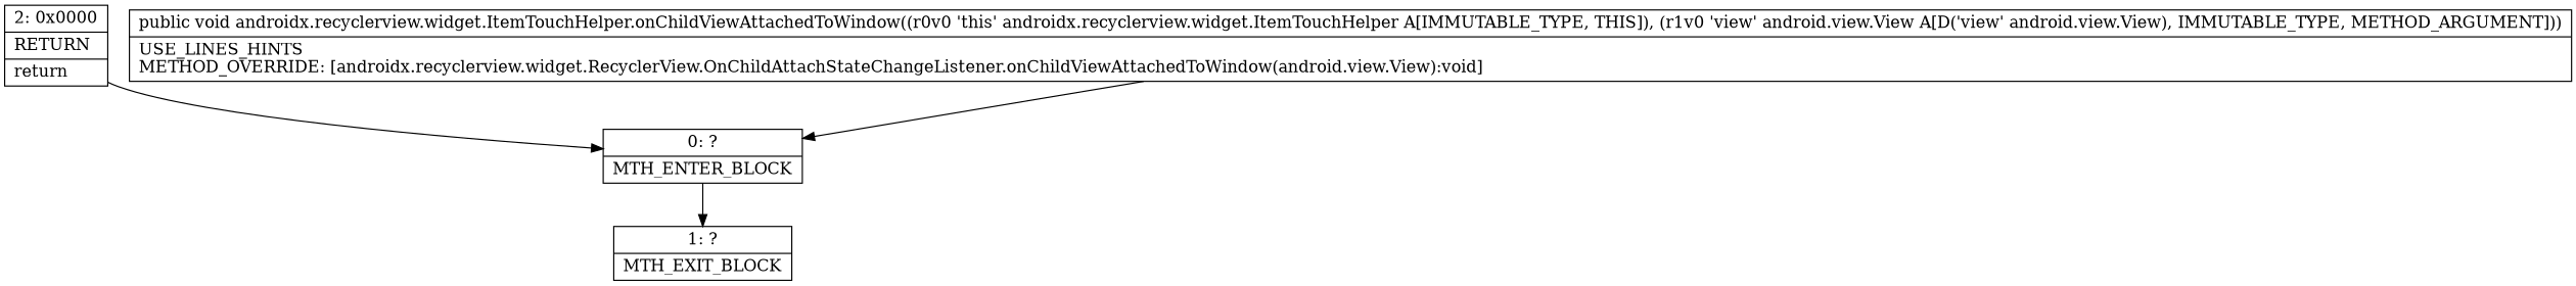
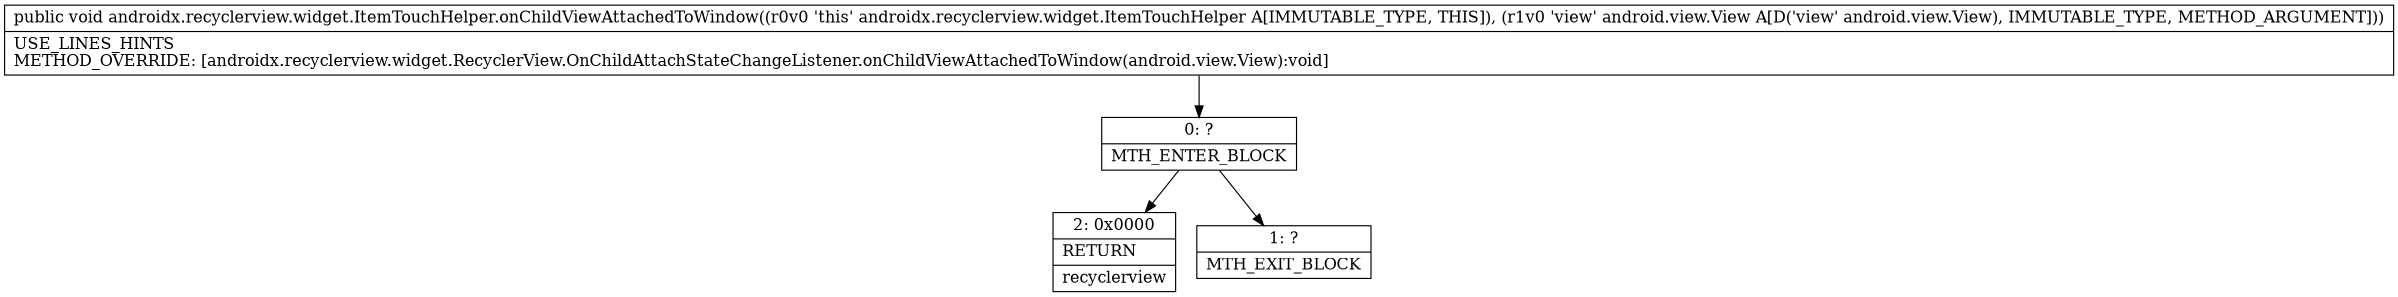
  digraph {
    node [shape=record]
    n1 [label="{0\:\ ?|MTH_ENTER_BLOCK\l}"]
-   n2 [label="{2\:\ 0x0000|RETURN\l|return\l}"]
+   n2 [label="{2\:\ 0x0000|RETURN\l|recyclerview\l}"]
    n3 [label="{1\:\ ?|MTH_EXIT_BLOCK\l}"]
    n4 [label="{public void androidx.recyclerview.widget.ItemTouchHelper.onChildViewAttachedToWindow((r0v0 'this' androidx.recyclerview.widget.ItemTouchHelper A[IMMUTABLE_TYPE, THIS]), (r1v0 'view' android.view.View A[D('view' android.view.View), IMMUTABLE_TYPE, METHOD_ARGUMENT]))  | USE_LINES_HINTS\lMETHOD_OVERRIDE: [androidx.recyclerview.widget.RecyclerView.OnChildAttachStateChangeListener.onChildViewAttachedToWindow(android.view.View):void]\l}"]
-   n2 -> n1
+   n1 -> n2
    n1 -> n3
    n4 -> n1
  }
